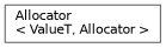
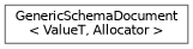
  digraph {
    rankdir=LR
-   n1 [color=grey40 fillcolor=white fontname=Helvetica fontsize=10 height=0.2 label="Allocator\l\< ValueT, Allocator \>" shape=box style=filled width=0.4]
+   n1 [color=grey40 fillcolor=white fontname=Helvetica fontsize=10 height=0.2 label="GenericSchemaDocument\l\< ValueT, Allocator \>" shape=box style=filled width=0.4]
  }
